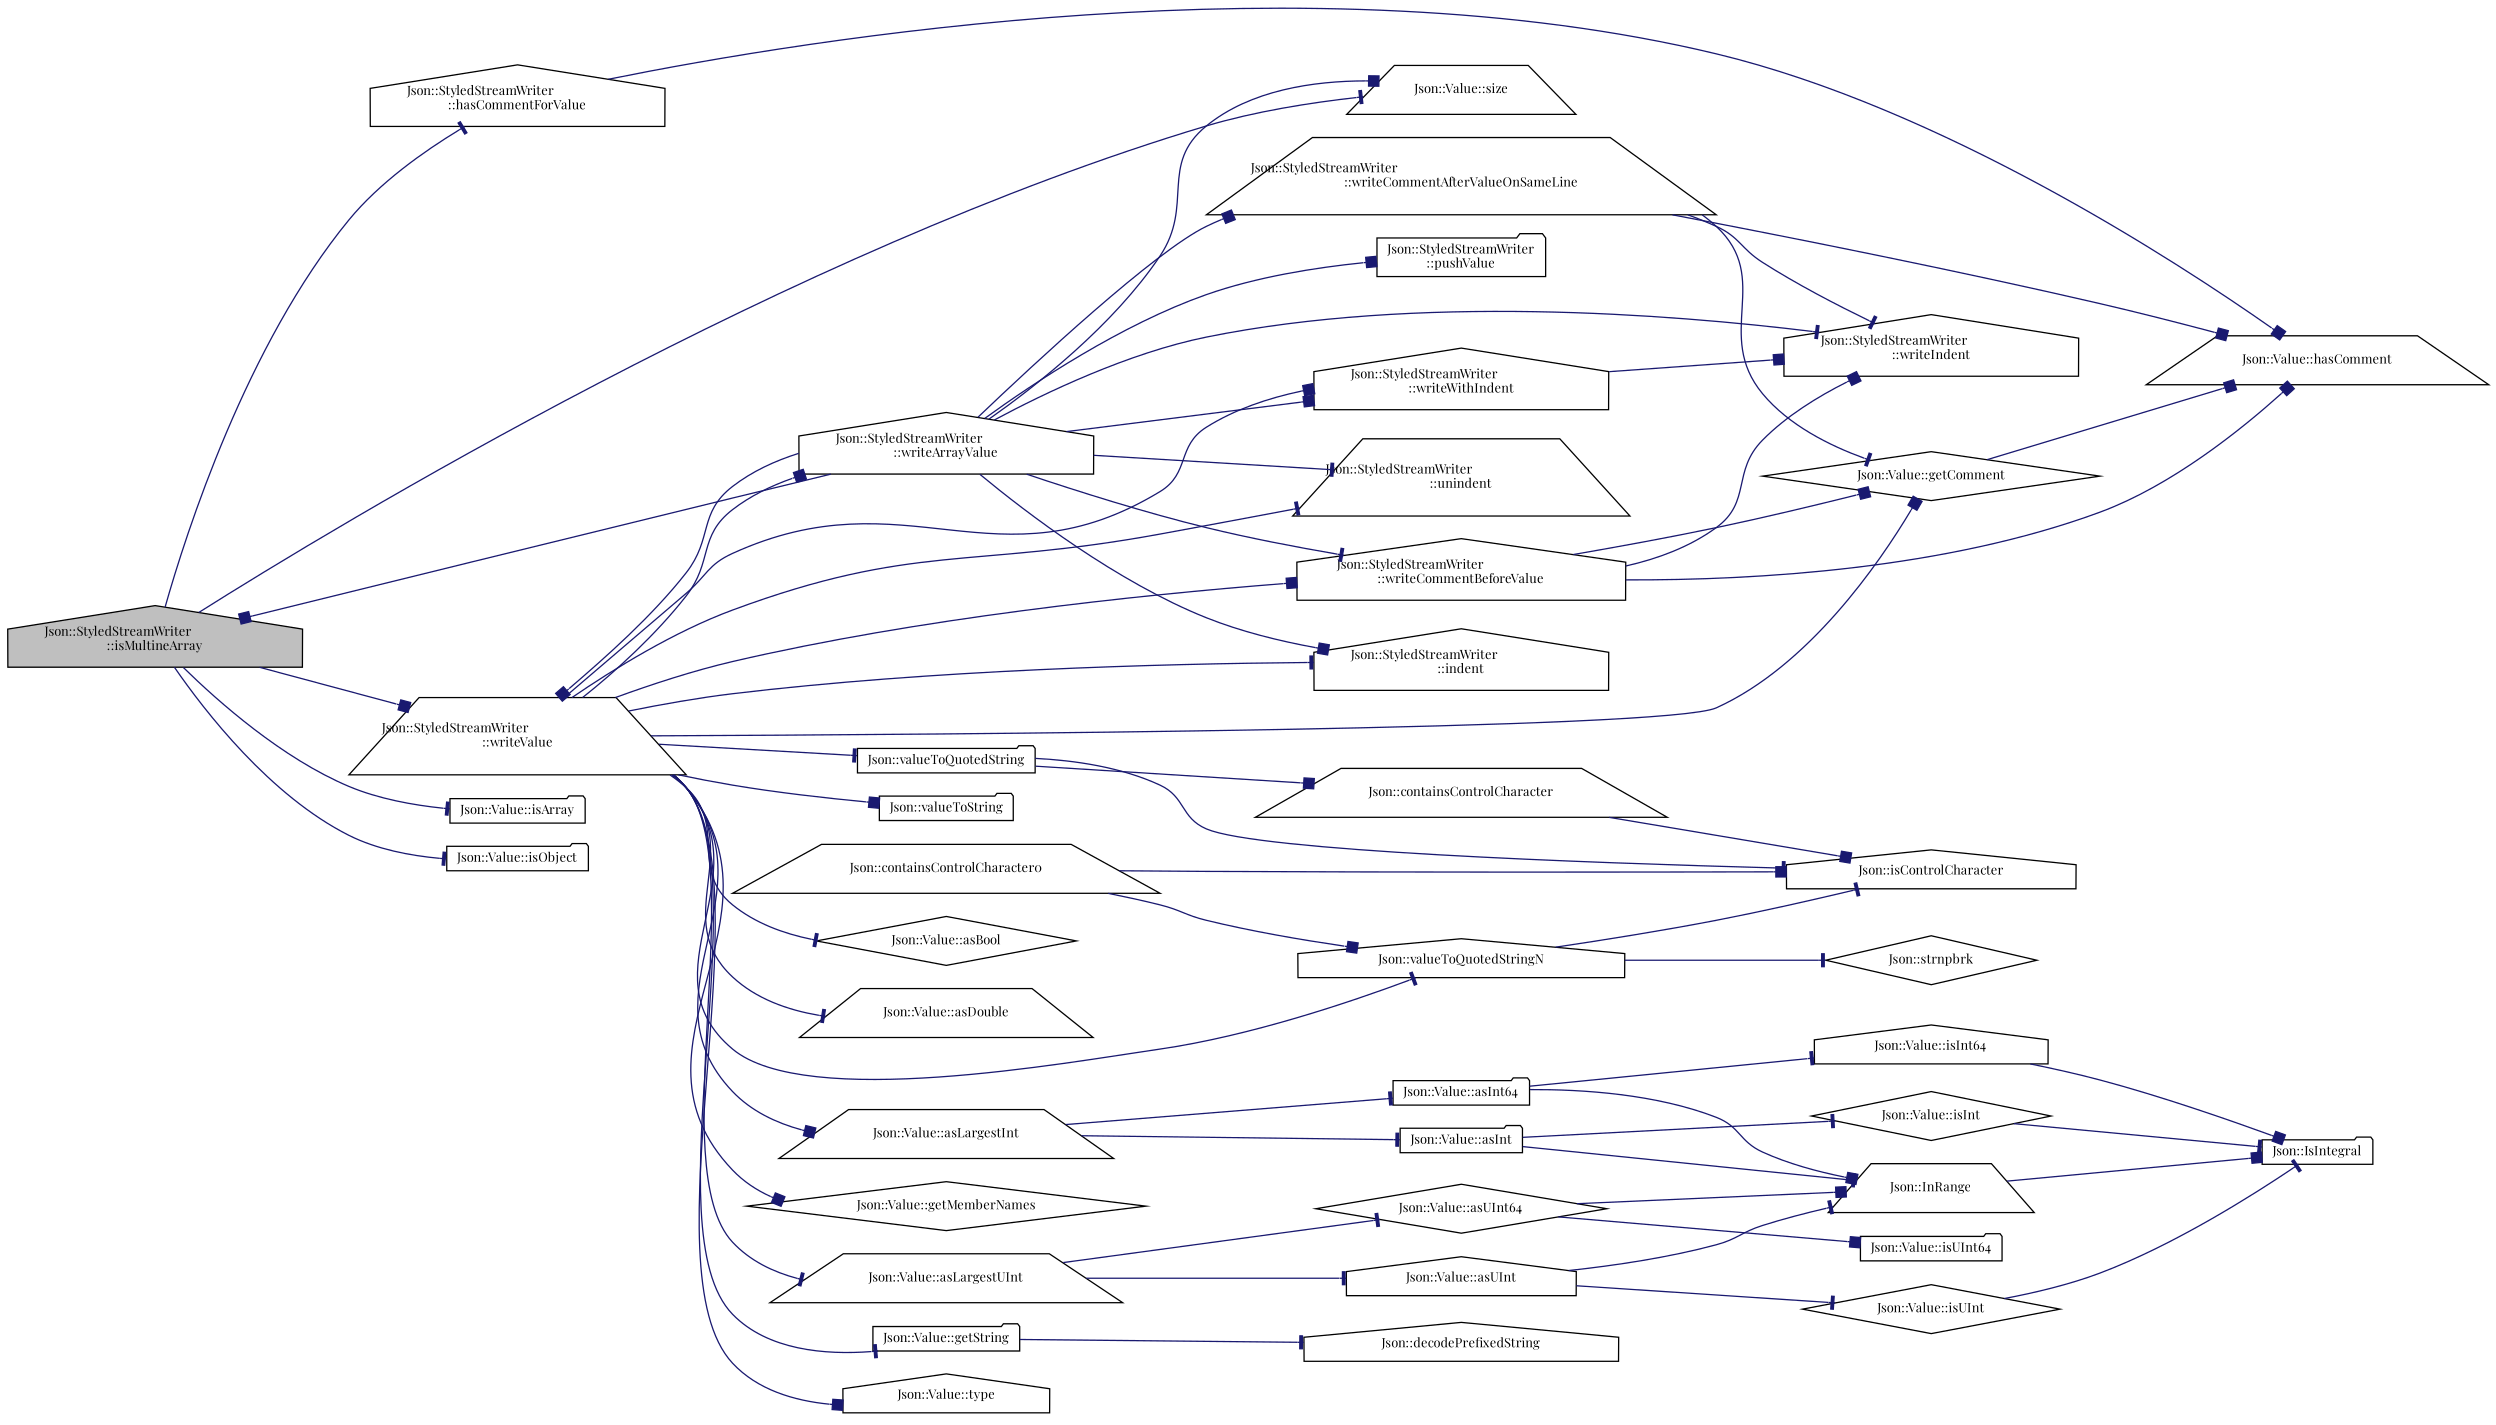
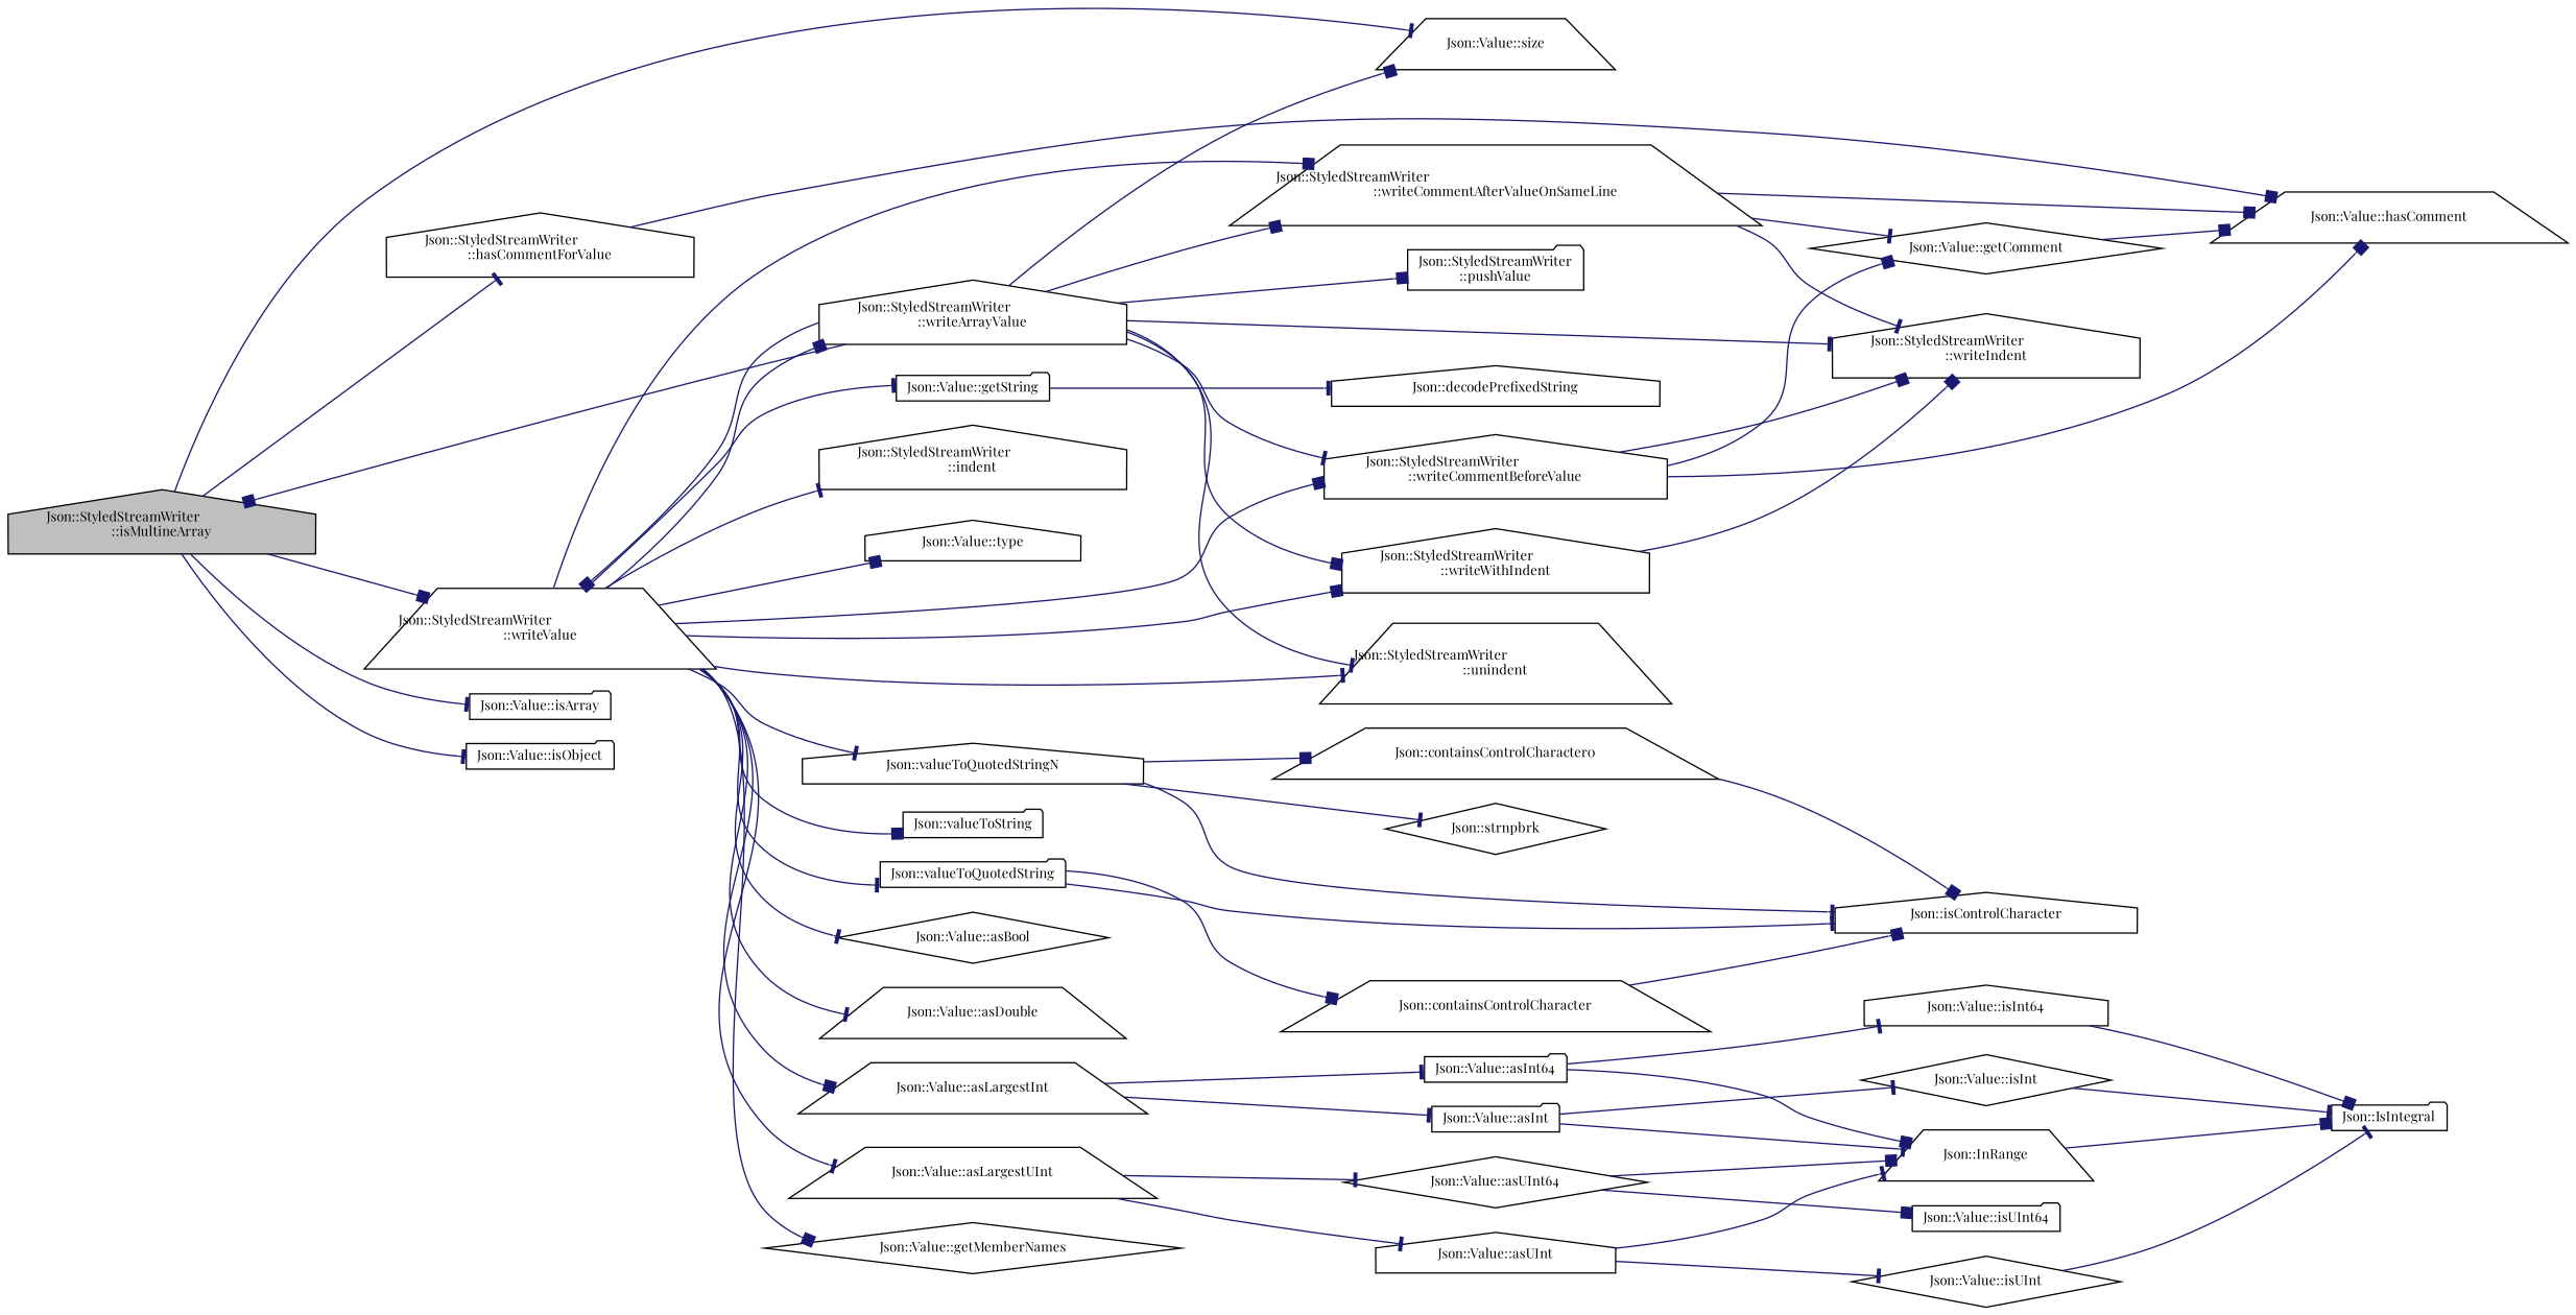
  digraph {
    fontname="Playfair Display"
    rankdir=LR
    node [color=black fillcolor=white fontname="Playfair Display" fontsize=10 shape=house style=filled]
    edge [arrowhead=tee color=midnightblue fontname="Playfair Display" fontsize=10 labelfontname=Helvetica labelfontsize=10 style=solid]
    n1 [fillcolor=grey75 fontcolor=black height=0.2 label="Json::StyledStreamWriter\l::isMultineArray" width=0.4]
    n2 [height=0.2 label="Json::StyledStreamWriter\l::hasCommentForValue" width=0.4]
    n3 [height=0.2 label="Json::Value::isArray" shape=folder width=0.4]
    n4 [height=0.2 label="Json::Value::isObject" shape=folder width=0.4]
    n5 [height=0.2 label="Json::Value::size" shape=trapezium width=0.4]
    n6 [height=0.2 label="Json::StyledStreamWriter\l::writeValue" shape=trapezium width=0.4]
    n7 [height=0.2 label="Json::Value::hasComment" shape=trapezium width=0.4]
    n8 [height=0.2 label="Json::Value::asBool" shape=diamond width=0.4]
    n9 [height=0.2 label="Json::Value::asDouble" shape=trapezium width=0.4]
    n10 [height=0.2 label="Json::Value::asLargestInt" shape=trapezium width=0.4]
    n11 [height=0.2 label="Json::Value::asLargestUInt" shape=trapezium width=0.4]
    n12 [height=0.2 label="Json::Value::getMemberNames" shape=diamond width=0.4]
    n13 [height=0.2 label="Json::Value::getString" shape=folder width=0.4]
    n14 [height=0.2 label="Json::StyledStreamWriter\l::indent" width=0.4]
    n15 [height=0.2 label="Json::Value::type" width=0.4]
    n16 [height=0.2 label="Json::StyledStreamWriter\l::unindent" shape=trapezium width=0.4]
    n17 [height=0.2 label="Json::valueToQuotedString" shape=folder width=0.4]
    n18 [height=0.2 label="Json::valueToQuotedStringN" width=0.4]
    n19 [height=0.2 label="Json::valueToString" shape=folder width=0.4]
    n20 [height=0.2 label="Json::StyledStreamWriter\l::writeArrayValue" width=0.4]
    n21 [height=0.2 label="Json::StyledStreamWriter\l::writeCommentAfterValueOnSameLine" shape=trapezium width=0.4]
    n22 [height=0.2 label="Json::StyledStreamWriter\l::writeCommentBeforeValue" width=0.4]
    n23 [height=0.2 label="Json::StyledStreamWriter\l::writeWithIndent" width=0.4]
    n24 [height=0.2 label="Json::Value::asInt" shape=folder width=0.4]
    n25 [height=0.2 label="Json::Value::asInt64" shape=folder width=0.4]
    n26 [height=0.2 label="Json::Value::asUInt" width=0.4]
    n27 [height=0.2 label="Json::Value::asUInt64" shape=diamond width=0.4]
    n28 [height=0.2 label="Json::decodePrefixedString" width=0.4]
    n29 [height=0.2 label="Json::StyledStreamWriter\l::pushValue" shape=folder width=0.4]
    n30 [height=0.2 label="Json::containsControlCharacter" shape=trapezium width=0.4]
    n31 [height=0.2 label="Json::isControlCharacter" width=0.4]
    n32 [height=0.2 label="Json::containsControlCharacter0" shape=trapezium width=0.4]
    n33 [height=0.2 label="Json::strnpbrk" shape=diamond width=0.4]
    n34 [height=0.2 label="Json::StyledStreamWriter\l::writeIndent" width=0.4]
    n35 [height=0.2 label="Json::Value::getComment" shape=diamond width=0.4]
    n36 [height=0.2 label="Json::InRange" shape=trapezium width=0.4]
    n37 [height=0.2 label="Json::Value::isInt" shape=diamond width=0.4]
    n38 [height=0.2 label="Json::Value::isInt64" width=0.4]
    n39 [height=0.2 label="Json::IsIntegral" shape=folder width=0.4]
    n40 [height=0.2 label="Json::Value::isUInt" shape=diamond width=0.4]
    n41 [height=0.2 label="Json::Value::isUInt64" shape=folder width=0.4]
    n1 -> n2
    n1 -> n3
    n1 -> n4
    n1 -> n5
    n1 -> n6 [arrowhead=box]
    n2 -> n7 [arrowhead=box]
    n6 -> n8
    n6 -> n9
    n6 -> n10 [arrowhead=box]
    n6 -> n11
    n6 -> n12 [arrowhead=box]
    n6 -> n13
    n6 -> n14
    n6 -> n15 [arrowhead=box]
    n6 -> n16
    n6 -> n17
    n6 -> n18
    n6 -> n19 [arrowhead=box]
    n6 -> n20 [arrowhead=box]
-   n6 -> n35 [arrowhead=box]
+   n6 -> n21 [arrowhead=box]
    n6 -> n22 [arrowhead=box]
    n6 -> n23 [arrowhead=box]
    n10 -> n24
    n10 -> n25
    n11 -> n26
    n11 -> n27
    n13 -> n28
    n17 -> n30 [arrowhead=box]
    n17 -> n31
    n18 -> n31
-   n32 -> n18 [arrowhead=box]
+   n18 -> n32 [arrowhead=box]
    n18 -> n33
    n20 -> n1 [arrowhead=box]
    n20 -> n5 [arrowhead=box]
    n20 -> n6 [arrowhead=box]
-   n20 -> n14 [arrowhead=box]
    n20 -> n16
    n20 -> n21 [arrowhead=box]
    n20 -> n22
    n20 -> n23 [arrowhead=box]
    n20 -> n29 [arrowhead=box]
    n20 -> n34
    n21 -> n7 [arrowhead=box]
    n21 -> n34
    n21 -> n35
    n22 -> n7 [arrowhead=box]
    n22 -> n34 [arrowhead=box]
    n22 -> n35 [arrowhead=box]
    n23 -> n34 [arrowhead=box]
    n24 -> n36
    n24 -> n37
    n25 -> n36 [arrowhead=box]
    n25 -> n38
    n26 -> n36
    n26 -> n40
    n27 -> n36 [arrowhead=box]
    n27 -> n41 [arrowhead=box]
    n30 -> n31 [arrowhead=box]
    n32 -> n31 [arrowhead=box]
    n35 -> n7 [arrowhead=box]
    n36 -> n39 [arrowhead=box]
    n37 -> n39
    n38 -> n39 [arrowhead=box]
    n40 -> n39
  }
